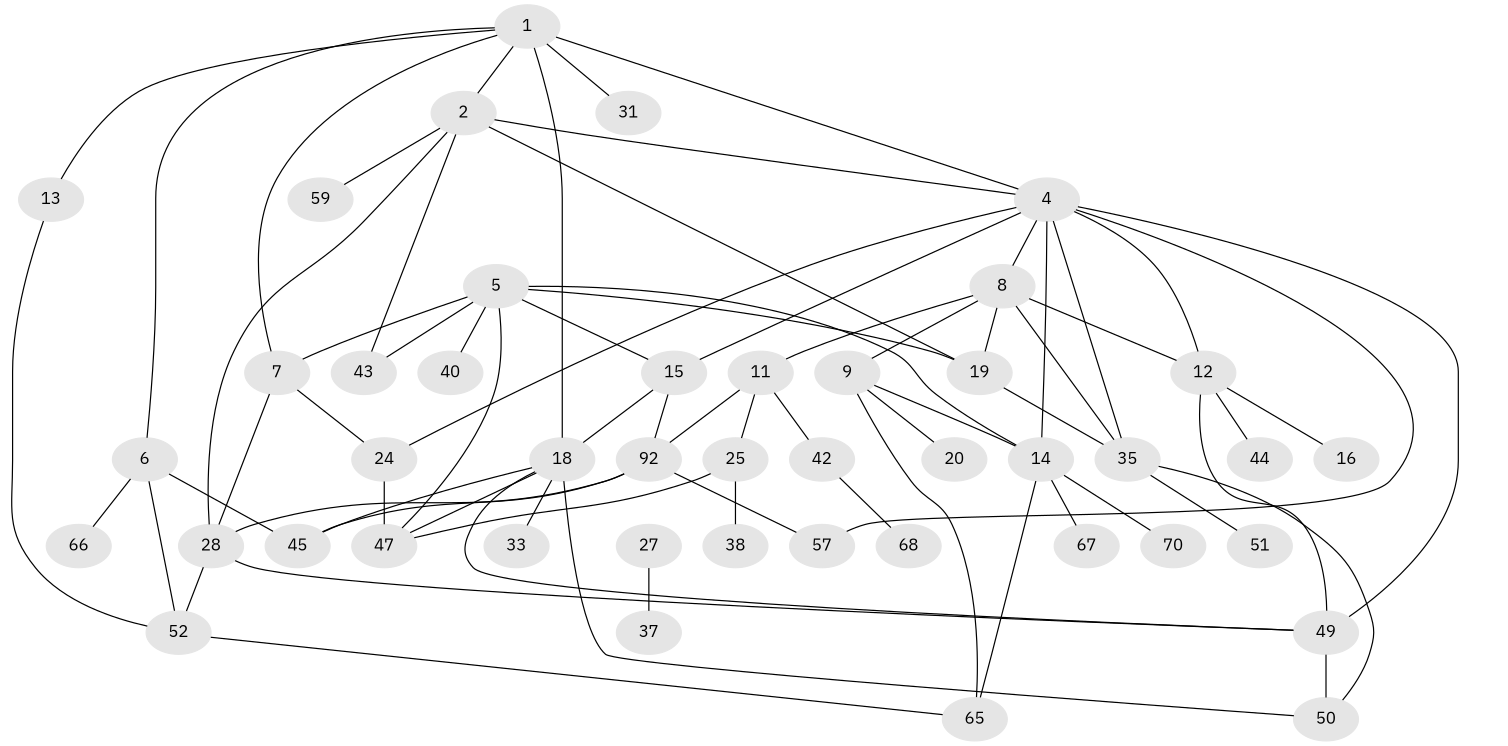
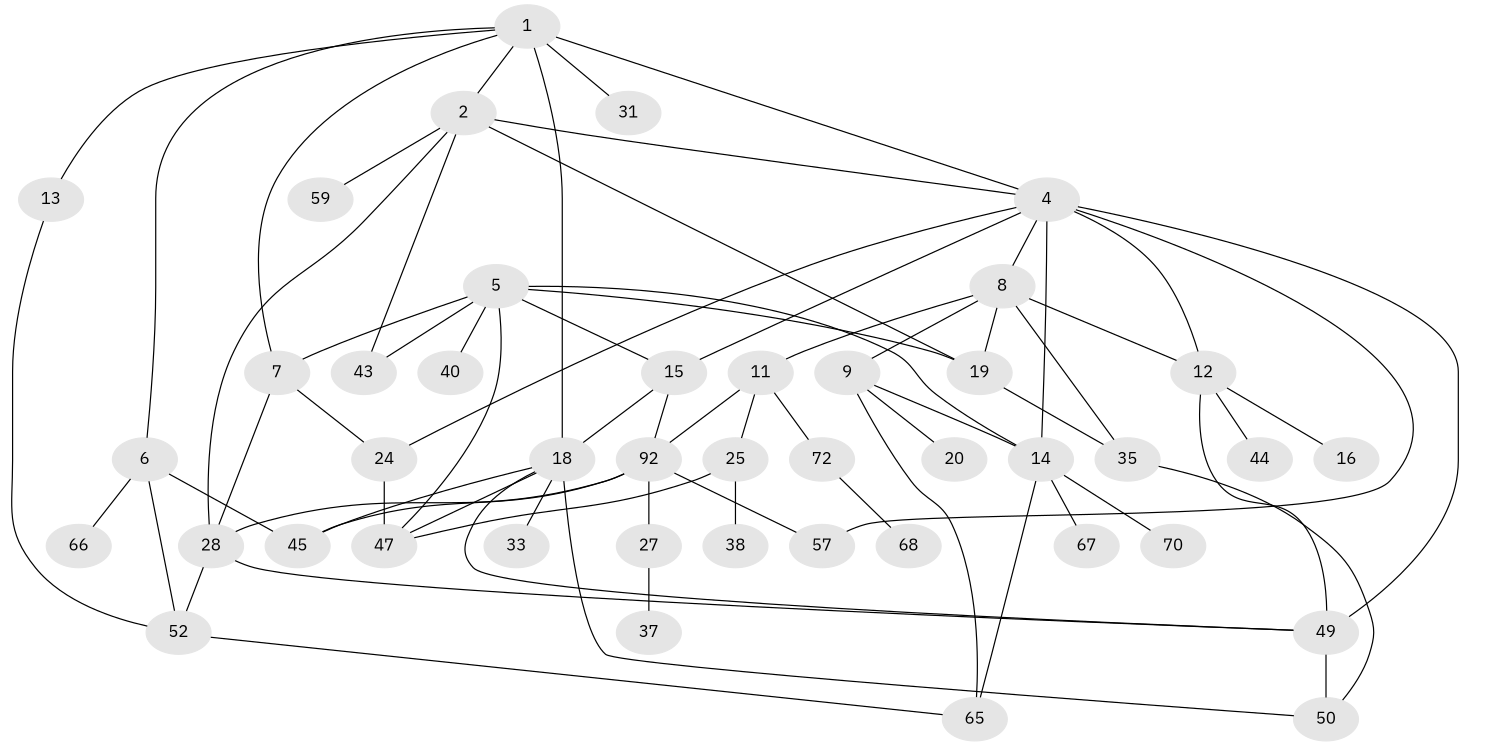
  graph {
    fontname="IBM Plex Sans"
    node [color=gray90 fontname="IBM Plex Sans" style=filled]
    edge [fontname="IBM Plex Sans"]
    1 [super="+3"]
    2 [super="+48"]
    4 [super="+23"]
    6 [super="+54"]
    13 [super="+39"]
    18 [super="+58"]
    n7 [label=31 super="+55"]
    7 [super="+30"]
    19 [super="+68"]
    28 [super="+36"]
    43
    59
    8 [super="+10"]
    12 [super="+34"]
    14 [super="+31"]
    15 [super="+41"]
    24 [super="+56"]
    35 [super="+45"]
    49 [super="+61"]
    57
    5 [super="+17"]
    40
    47 [super="+69"]
    n24 [label=45 super="+53"]
    52 [super="+62"]
    66
    33 [super="+63"]
    50
    9 [super="+29"]
    11 [super="+60"]
    16
    44
    65
    67
    70
    n36 [label=92 super="+26"]
-   51
    20
    25 [super="+32"]
-   42
+   42 [label=72]
    27
    38
    n43 [label=68]
    37
    1 -- 2
    1 -- 4 [weight=2]
    1 -- 6
    1 -- 13
    1 -- 18
    1 -- n7
    1 -- 7
    2 -- 4
    2 -- 19
    2 -- 28
    2 -- 43
    2 -- 59
    4 -- 8
    4 -- 12
    4 -- 14
    4 -- 15
    4 -- 24
-   4 -- 35
    4 -- 49 [weight=2]
    4 -- 57
    6 -- n24
    6 -- 52
    6 -- 66
    13 -- 52
    18 -- 49
    18 -- 47
    18 -- n24
    18 -- 33
    18 -- 50
    7 -- 28
    7 -- 24
    19 -- 35
    28 -- 49
    28 -- 52
    8 -- 19
    8 -- 12
    8 -- 35
    8 -- 9
    8 -- 11
    12 -- 49
    12 -- 16
    12 -- 44
    14 -- 65
    14 -- 67
    14 -- 70
    15 -- 18
    15 -- n36
    24 -- 47
    35 -- 50
-   35 -- 51
    49 -- 50
    5 -- 7
    5 -- 19
    5 -- 43
    5 -- 14
    5 -- 15
    5 -- 40
    5 -- 47
    52 -- 65
    9 -- 14
    9 -- 65
    9 -- 20
    11 -- n36
    11 -- 25
    11 -- 42
    n36 -- 28
    n36 -- 57
    n36 -- n24
+   n36 -- 27
    25 -- 47
    25 -- 38
    42 -- n43
    27 -- 37
  }
